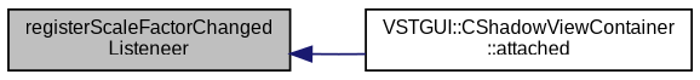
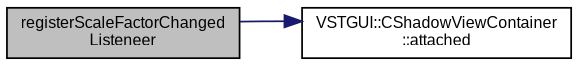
  digraph {
    rankdir=LR
    node [color=black fontname=Arial fontsize=9 shape=record]
    n1 [fillcolor=grey75 fontcolor=black height=0.2 label="registerScaleFactorChanged\lListeneer" style=filled width=0.4]
    n2 [height=0.2 label="VSTGUI::CShadowViewContainer\l::attached" width=0.4]
-   n1 -> n2 [color=midnightblue dir=back fontname=Arial fontsize=9 labelfontname=Arial labelfontsize=9 style=solid]
+   n2 -> n1 [color=midnightblue dir=back fontname=Arial fontsize=9 labelfontname=Arial labelfontsize=9 style=solid]
  }
